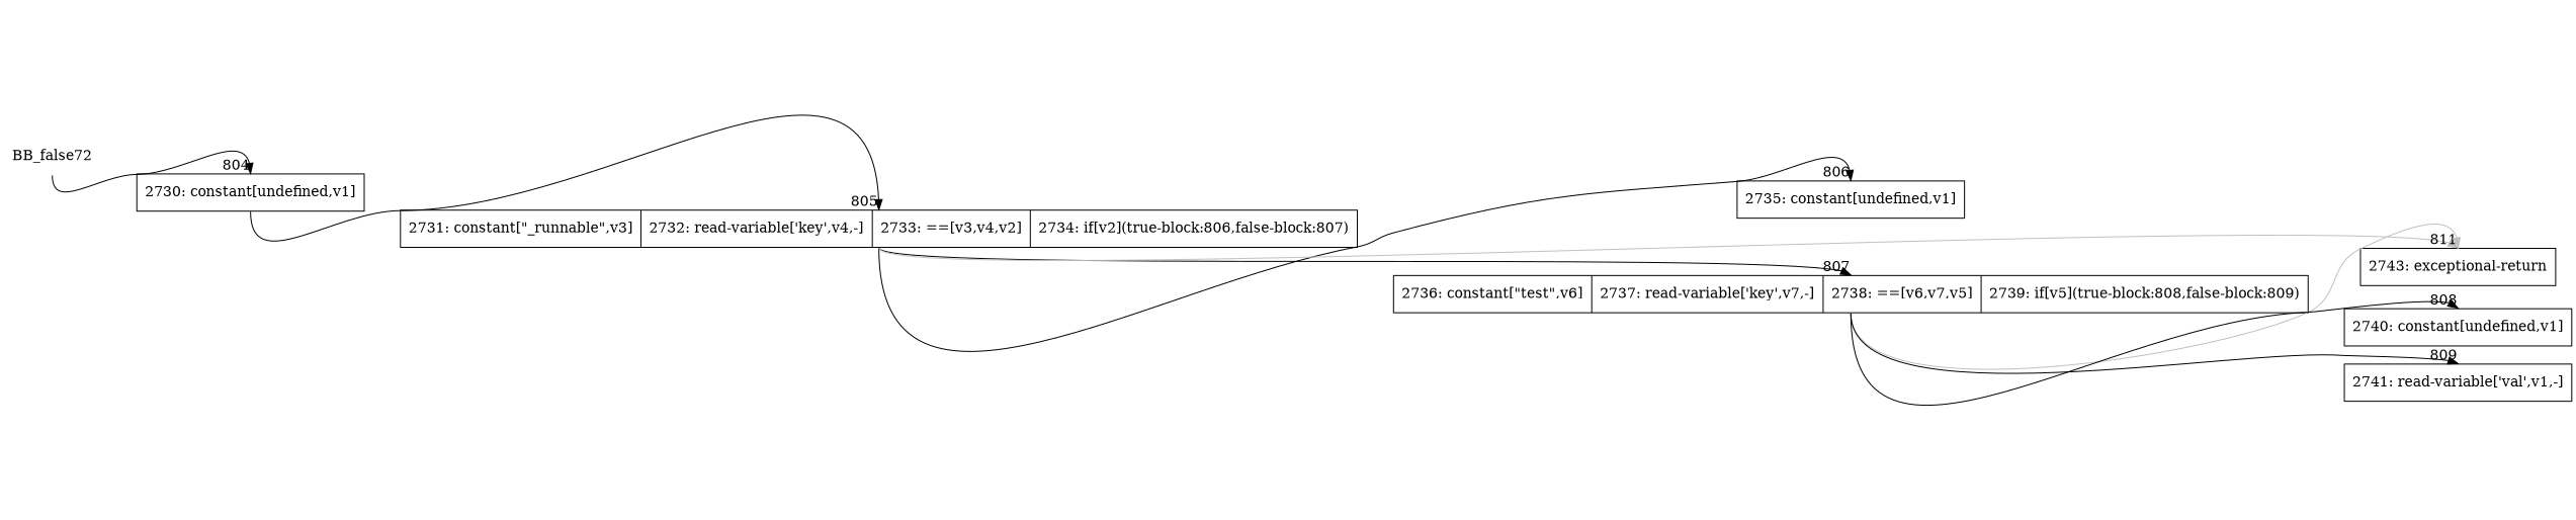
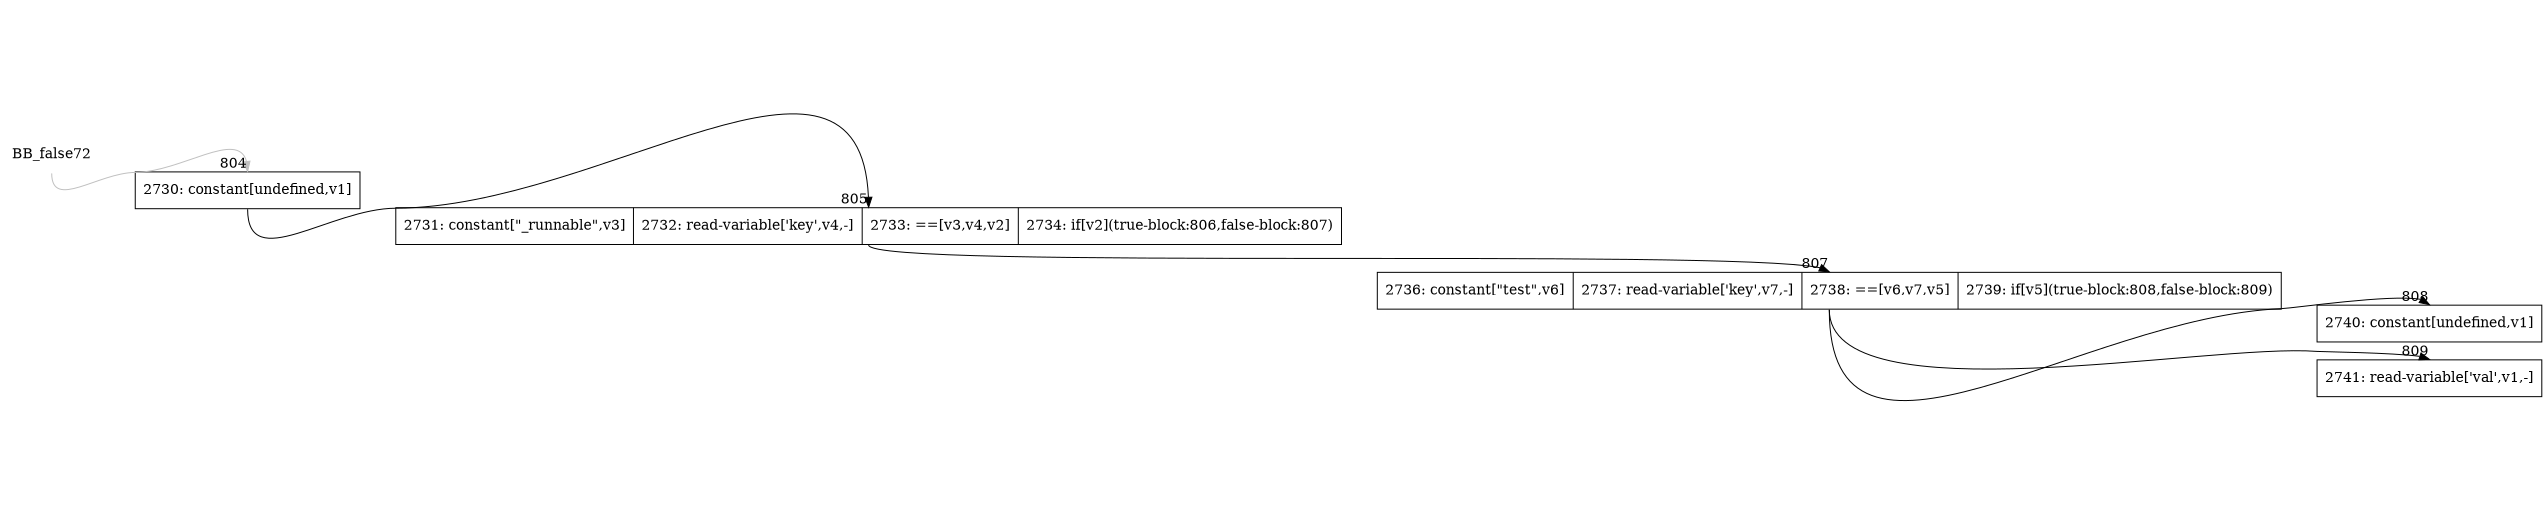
  digraph {
    rankdir=LR
    node [shape=record]
    edge [headport=n tailport=s]
    n1 [label=BB_false72 shape=none]
    n2 [label="{2730: constant[undefined,v1]}"]
    n3 [label="{2731: constant[\"_runnable\",v3]|2732: read-variable['key',v4,-]|2733: ==[v3,v4,v2]|2734: if[v2](true-block:806,false-block:807)}"]
-   n4 [label="{2735: constant[undefined,v1]}"]
    n5 [label="{2736: constant[\"test\",v6]|2737: read-variable['key',v7,-]|2738: ==[v6,v7,v5]|2739: if[v5](true-block:808,false-block:809)}"]
-   n6 [label="{2743: exceptional-return}"]
    n7 [label="{2740: constant[undefined,v1]}"]
    n8 [label="{2741: read-variable['val',v1,-]}"]
-   n1 -> n2 [headlabel="    804"]
+   n1 -> n2 [headlabel="    804" color=gray]
    n2 -> n3 [headlabel="      805"]
-   n3 -> n4 [headlabel="      806"]
    n3 -> n5 [headlabel="      807"]
-   n3 -> n6 [color=gray headlabel="      811"]
-   n5 -> n6 [color=gray]
    n5 -> n7 [headlabel="      808"]
    n5 -> n8 [headlabel="      809"]
  }
